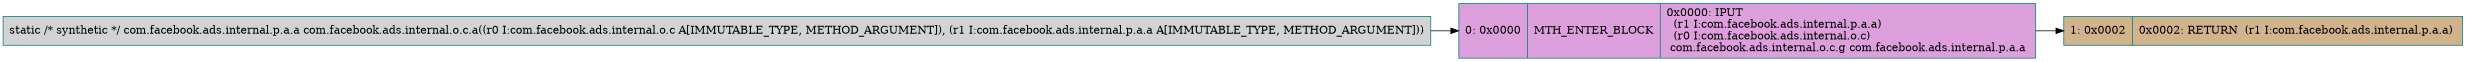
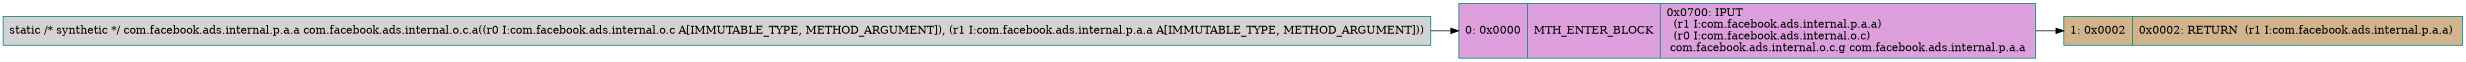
  digraph {
    rankdir=LR
    node [shape=record style=filled color=teal]
-   n1 [label="{0\:\ 0x0000|MTH_ENTER_BLOCK\l|0x0000: IPUT  \l  (r1 I:com.facebook.ads.internal.p.a.a)\l  (r0 I:com.facebook.ads.internal.o.c)\l com.facebook.ads.internal.o.c.g com.facebook.ads.internal.p.a.a \l}" fillcolor=plum]
+   n1 [label="{0\:\ 0x0000|MTH_ENTER_BLOCK\l|0x0700: IPUT  \l  (r1 I:com.facebook.ads.internal.p.a.a)\l  (r0 I:com.facebook.ads.internal.o.c)\l com.facebook.ads.internal.o.c.g com.facebook.ads.internal.p.a.a \l}" fillcolor=plum]
    n2 [label="{1\:\ 0x0002|0x0002: RETURN  (r1 I:com.facebook.ads.internal.p.a.a) \l}" fillcolor=tan]
    n3 [label="{static \/* synthetic *\/ com.facebook.ads.internal.p.a.a com.facebook.ads.internal.o.c.a((r0 I:com.facebook.ads.internal.o.c A[IMMUTABLE_TYPE, METHOD_ARGUMENT]), (r1 I:com.facebook.ads.internal.p.a.a A[IMMUTABLE_TYPE, METHOD_ARGUMENT])) }" fillcolor=lightgrey]
    n1 -> n2
    n3 -> n1
  }
